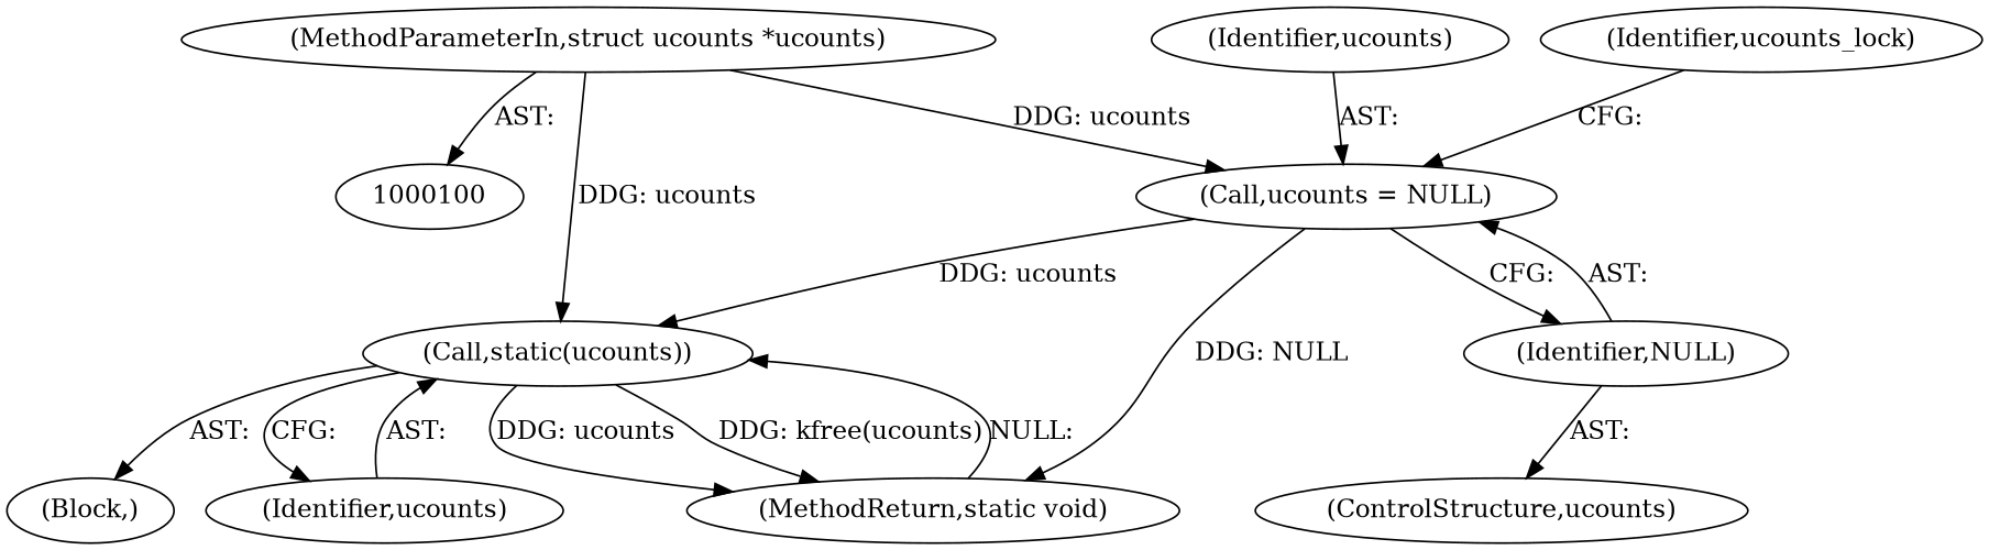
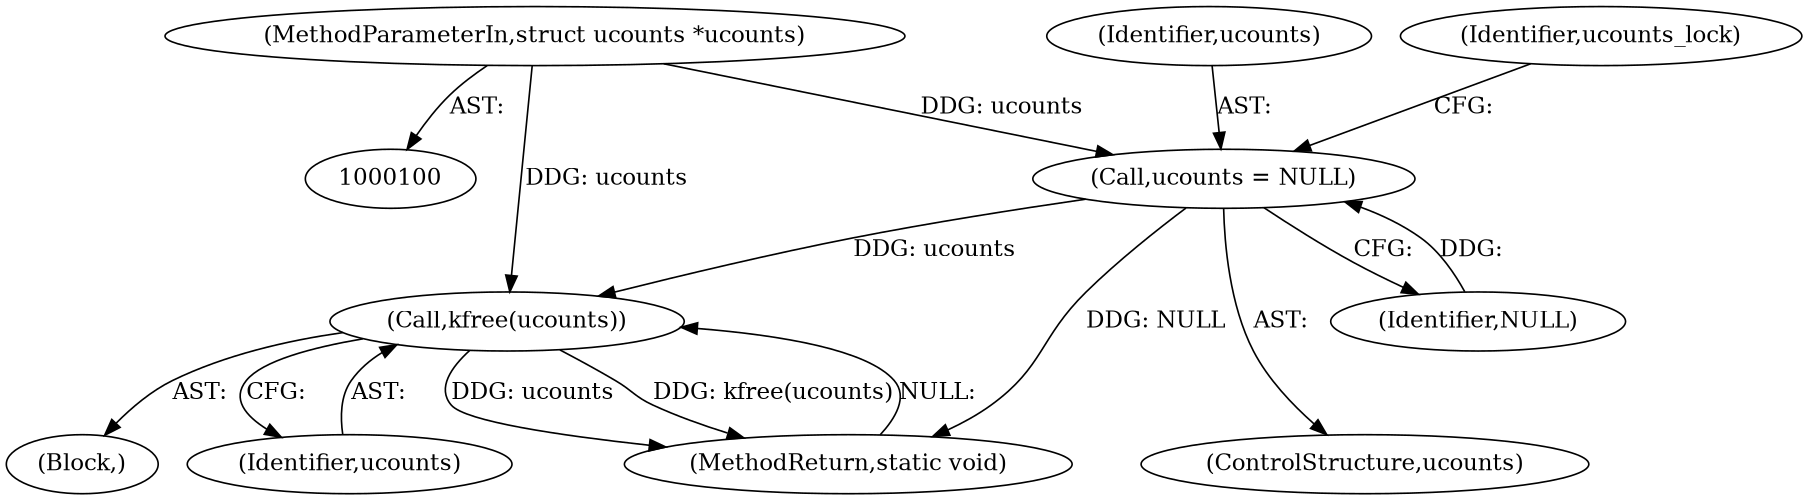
  digraph {
    n1 [label="(MethodParameterIn,struct ucounts *ucounts)"]
    n2 [label="(Call,ucounts = NULL)"]
-   n3 [label="(Call,static(ucounts))"]
+   n3 [label="(Call,kfree(ucounts))"]
    1000100
    n5 [label="(MethodReturn,static void)"]
    n6 [label="(Identifier,NULL)"]
    n7 [label="(ControlStructure,ucounts)"]
    n8 [label="(Block,)"]
    n9 [label="(Identifier,ucounts)"]
    n10 [label="(Identifier,ucounts_lock)"]
    n11 [label="(Identifier,ucounts)"]
    n1 -> n2 [label="DDG: ucounts"]
    n1 -> n3 [label="DDG: ucounts"]
    n1 -> 1000100 [label="AST: "]
    n2 -> n3 [label="DDG: ucounts"]
    n2 -> n5 [label="DDG: NULL"]
    n2 -> n6 [label="CFG: "]
-   n6 -> n7 [label="AST: "]
+   n2 -> n7 [label="AST: "]
    n3 -> n5 [label="DDG: ucounts"]
    n3 -> n5 [label="DDG: kfree(ucounts)"]
    n3 -> n8 [label="AST: "]
    n3 -> n9 [label="CFG: "]
    n5 -> n3 [label="NULL: "]
-   n6 -> n2 [label="AST: "]
+   n6 -> n2 [label="DDG: "]
    n9 -> n3 [label="AST: "]
    n10 -> n2 [label="CFG: "]
    n11 -> n2 [label="AST: "]
  }
